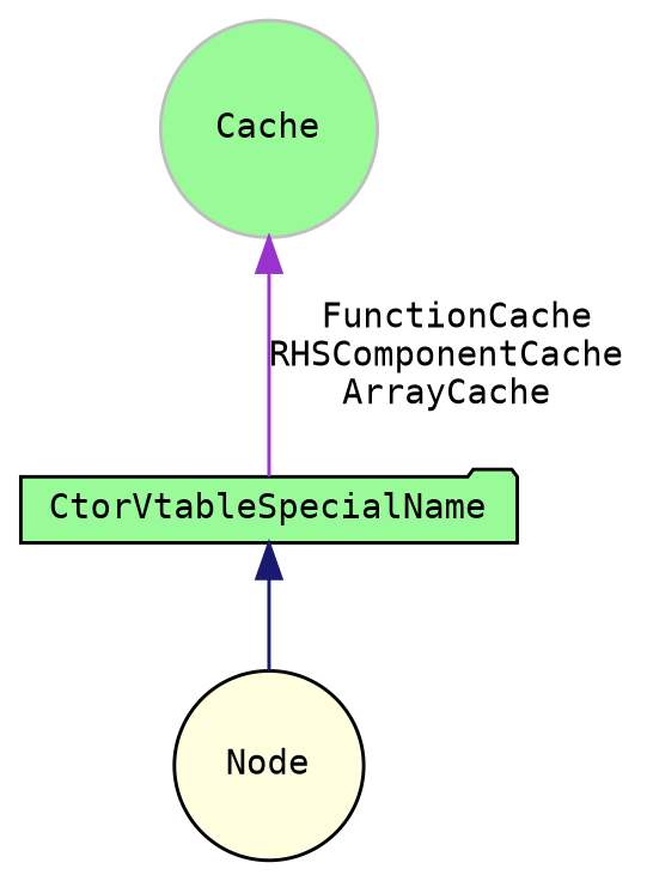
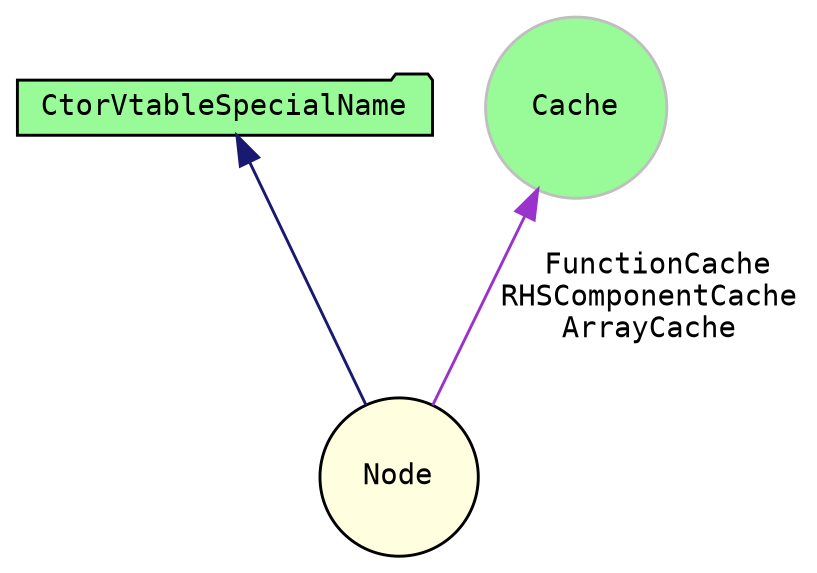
  digraph {
    fontname="DejaVu Sans Mono"
    node [color=black fillcolor=palegreen fontname="DejaVu Sans Mono" fontsize=10 shape=circle style=filled]
    edge [dir=back fontname="DejaVu Sans Mono" fontsize=10 labelfontname=Helvetica labelfontsize=10 style=solid]
    n1 [fontcolor=black height=0.2 label=CtorVtableSpecialName shape=folder width=0.4]
    n2 [fillcolor=lightyellow height=0.2 label="Node" width=0.4]
    n3 [color=grey75 height=0.2 label=Cache width=0.4]
    n1 -> n2 [color=midnightblue]
-   n3 -> n1 [color=darkorchid3 label=" FunctionCache\nRHSComponentCache\nArrayCache"]
+   n3 -> n2 [color=darkorchid3 label=" FunctionCache\nRHSComponentCache\nArrayCache"]
  }
